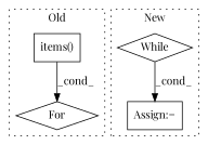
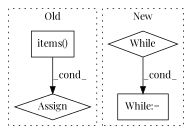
  digraph {
    fontname="Playfair Display"
    node [fontname="Playfair Display" shape=box]
    edge [fontname="Playfair Display"]
    n1 [a=75 l=28 label="items()" s=2836]
-   n2 [a=107 l="4,14" label=For s="2809,2864" shape=diamond]
+   n2 [a=107 l="4,14" label=Assign s="2809,2864" shape=diamond]
    n3 [a=52 l="6,14" label=While s="6204,6214" shape=diamond]
-   n4 [a=68 l=3 label="Assign:=" s=6241]
+   n4 [a=68 l=3 label="While:=" s=6241]
    subgraph cluster_1 {
      label=Old
      style=dotted
      n1
      n2
    }
    subgraph cluster_2 {
      label=New
      style=dotted
      n3
      n4
    }
    n1 -> n2 [label=_cond_]
    n3 -> n4 [label=_cond_]
  }
